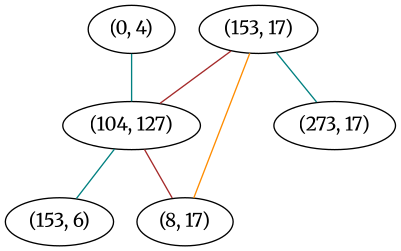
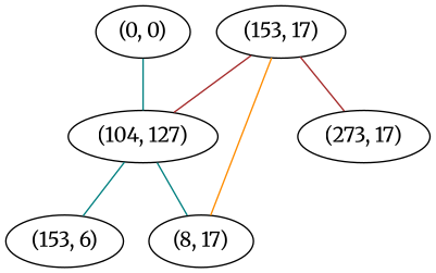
  graph {
    fontname=Merriweather
    node [fontname=Merriweather]
    edge [color=teal fontname=Merriweather weight=1]
-   "(0, 0)" [label="(0, 4)"]
+   "(0, 0)"
    "(104, 127)"
    "(153, 17)"
    "(8, 17)"
    n5 [label="(273, 17)"]
    "(153, 6)"
    "(0, 0)" -- "(104, 127)" [weight=4]
-   "(104, 127)" -- "(8, 17)" [color=brown weight=2]
+   "(104, 127)" -- "(8, 17)" [weight=2]
    "(104, 127)" -- "(153, 6)"
    "(153, 17)" -- "(104, 127)" [color=brown]
    "(153, 17)" -- "(8, 17)" [color=darkorange]
-   "(153, 17)" -- n5
+   "(153, 17)" -- n5 [color=brown]
  }
